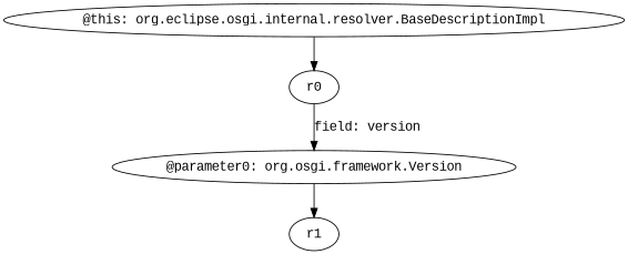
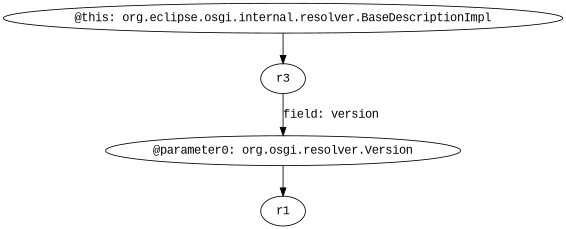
  digraph {
    fontname="Liberation Mono"
    node [fontname="Liberation Mono"]
    edge [fontname="Liberation Mono"]
-   n1 [label=r0]
-   n2 [label="@parameter0: org.osgi.framework.Version"]
+   n1 [label=r3]
+   n2 [label="@parameter0: org.osgi.resolver.Version"]
    n3 [label=r1]
    n4 [label="@this: org.eclipse.osgi.internal.resolver.BaseDescriptionImpl"]
    n1 -> n2 [label="field: version"]
    n2 -> n3
    n4 -> n1
  }
